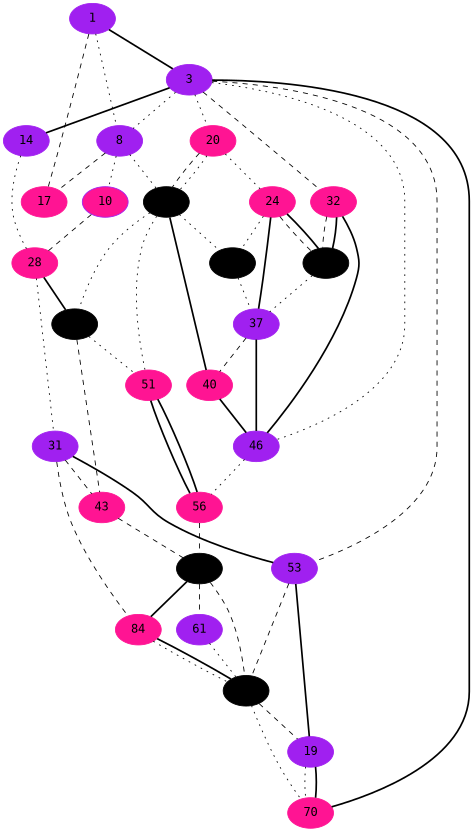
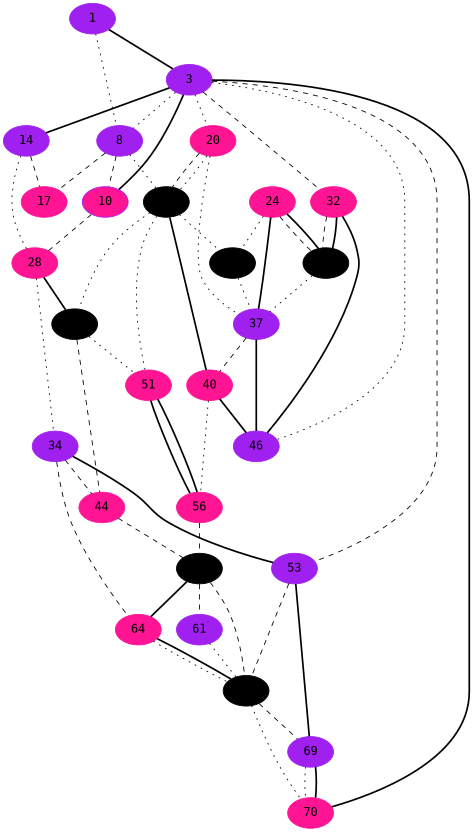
  graph {
    fontname="DejaVu Sans Mono"
    node [color=purple fontname="DejaVu Sans Mono" style=filled]
    edge [fontname="DejaVu Sans Mono" style=dotted]
    1 [super="+7+2"]
    3 [super="+49+22+4"]
    8 [super="+9+13"]
    17 [color=deeppink]
    10 [fillcolor=deeppink super="+11"]
    14 [super="+15"]
    20 [color=deeppink super="+21"]
    32 [color=deeppink]
    46 [super="+47+48"]
    53 [super="+54"]
    70 [color=deeppink]
    23 [color=black super="+27"]
    28 [color=deeppink super="+31"]
    24 [color=deeppink super="+25"]
    33 [color=black super="+35"]
    56 [color=deeppink]
    66 [color=black super="+67"]
-   69 [label=19]
+   69
    61 [super="+62"]
    26 [color=black]
    30 [color=black super="+42"]
    40 [color=deeppink]
    51 [color=deeppink]
-   34 [super="+44" label=31]
-   43 [color=deeppink super="+59"]
-   64 [color=deeppink label=84]
+   34 [super="+44"]
+   43 [color=deeppink super="+59" label=44]
+   64 [color=deeppink]
    37 [super="+38+45"]
    57 [color=black super="+58"]
    1 -- 3 [style=bold]
    1 -- 8
-   1 -- 17 [style=dashed weight=2]
+   14 -- 17 [style=dashed weight=2]
    3 -- 8
+   3 -- 10 [style=bold]
    3 -- 14 [style=bold weight=3]
    3 -- 20
    3 -- 32 [style=dashed]
    3 -- 46
    3 -- 53 [style=dashed]
    3 -- 70 [style=bold weight=2]
    8 -- 17 [style=dashed]
-   8 -- 10 [weight=2]
+   8 -- 10 [style=dashed weight=2]
    8 -- 23
    10 -- 28 [style=dashed]
    14 -- 28
    20 -- 23 [style=dashed]
    20 -- 23
-   20 -- 24
+   20 -- 37
    32 -- 46 [style=bold]
    32 -- 33 [style=dashed]
    32 -- 33 [style=bold]
-   46 -- 56
+   40 -- 56
    53 -- 66 [style=dashed]
    53 -- 69 [style=bold]
    23 -- 26
    23 -- 30
    23 -- 40 [style=bold]
    23 -- 51
    28 -- 30 [style=bold]
    28 -- 34
    24 -- 33 [style=dashed weight=2]
    24 -- 33 [style=bold]
    24 -- 26
    24 -- 37 [style=bold]
    33 -- 37
    56 -- 57 [style=dashed]
    66 -- 70
    66 -- 69 [style=dashed]
    69 -- 70
    69 -- 70 [style=bold]
    61 -- 66
    26 -- 37
    30 -- 51
    30 -- 43 [style=dashed]
    40 -- 46 [style=bold]
    51 -- 56 [style=bold]
    51 -- 56 [style=bold]
    34 -- 53 [style=bold]
    34 -- 43 [style=dashed weight=2]
    34 -- 64 [style=dashed]
    43 -- 57 [style=dashed]
    64 -- 66
    64 -- 66 [style=bold]
    37 -- 46 [style=bold weight=2]
    37 -- 40 [style=dashed]
    57 -- 66 [style=dashed]
    57 -- 61 [style=dashed weight=2]
    57 -- 64 [style=bold]
  }
